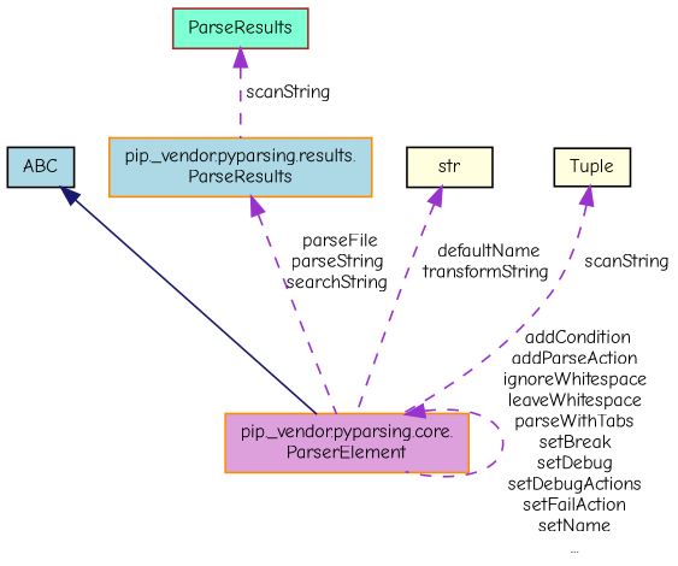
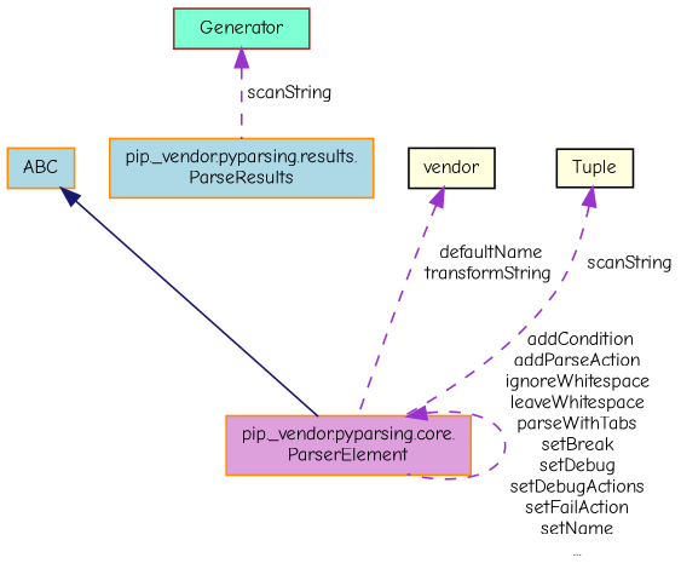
  digraph {
    fontname="Comic Neue"
    node [color=black fillcolor=lightblue fontname="Comic Neue" fontsize=10 shape=record style=filled]
    edge [color=darkorchid3 dir=back fontname="Comic Neue" fontsize=10 labelfontname=Helvetica labelfontsize=10 style=dashed]
    n1 [color=darkorange fillcolor=plum fontcolor=black height=0.2 label="pip._vendor.pyparsing.core.\lParserElement" width=0.4]
-   n2 [height=0.2 label=ABC width=0.4]
+   n2 [color=darkorange height=0.2 label=ABC width=0.4]
    n3 [color=darkorange height=0.2 label="pip._vendor.pyparsing.results.\lParseResults" width=0.4]
-   n4 [fillcolor=lightyellow height=0.2 label=str width=0.4]
-   n5 [color=brown fillcolor=aquamarine height=0.2 label=ParseResults width=0.4]
+   n4 [fillcolor=lightyellow height=0.2 label=vendor width=0.4]
+   n5 [color=brown fillcolor=aquamarine height=0.2 label=Generator width=0.4]
    n6 [fillcolor=lightyellow height=0.2 label=Tuple width=0.4]
    n1 -> n1 [label=" addCondition\naddParseAction\nignoreWhitespace\nleaveWhitespace\nparseWithTabs\nsetBreak\nsetDebug\nsetDebugActions\nsetFailAction\nsetName\n..."]
    n2 -> n1 [color=midnightblue style=solid]
-   n3 -> n1 [label=" parseFile\nparseString\nsearchString"]
    n4 -> n1 [label=" defaultName\ntransformString"]
    n5 -> n3 [label=" scanString"]
    n6 -> n1 [label=" scanString"]
  }
